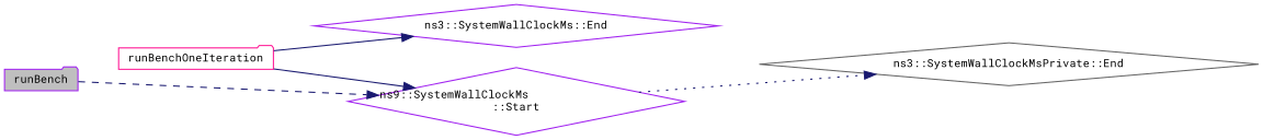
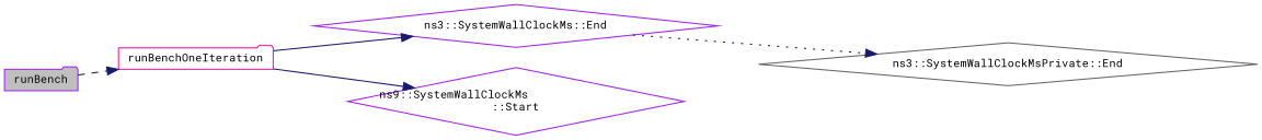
  digraph {
    fontname="Roboto Mono"
    rankdir=LR
    node [color=purple fillcolor=white fontname="Roboto Mono" fontsize=10 shape=diamond style=filled]
    edge [color=midnightblue fontname="Roboto Mono" fontsize=10 labelfontname=Helvetica labelfontsize=10 style=solid]
    n1 [fillcolor=grey75 fontcolor=black height=0.2 label=runBench shape=folder width=0.4]
    n2 [color=deeppink height=0.2 label=runBenchOneIteration shape=folder width=0.4]
    n3 [height=0.2 label="ns3::SystemWallClockMs::End" width=0.4]
    n4 [height=0.2 label="ns9::SystemWallClockMs\l::Start" width=0.4]
    n5 [color=gray40 height=0.2 label="ns3::SystemWallClockMsPrivate::End" width=0.4]
-   n1 -> n4 [style=dashed]
+   n1 -> n2 [style=dashed]
    n2 -> n3
    n2 -> n4
-   n4 -> n5 [style=dotted]
+   n3 -> n5 [style=dotted]
  }
